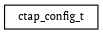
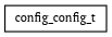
  digraph {
    rankdir=LR
    fontname="PT Serif"
-   n1 [color=black fillcolor=white fontname="PT Serif" fontsize=10 height=0.2 label=ctap_config_t shape=record style=filled width=0.4]
+   n1 [color=black fillcolor=white fontname="PT Serif" fontsize=10 height=0.2 label=config_config_t shape=record style=filled width=0.4]
  }
